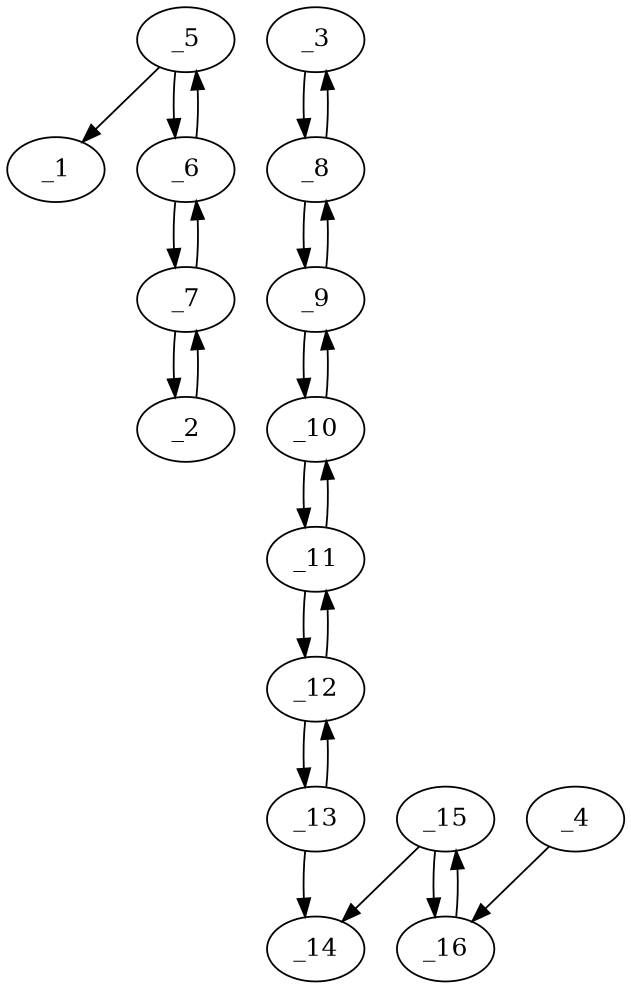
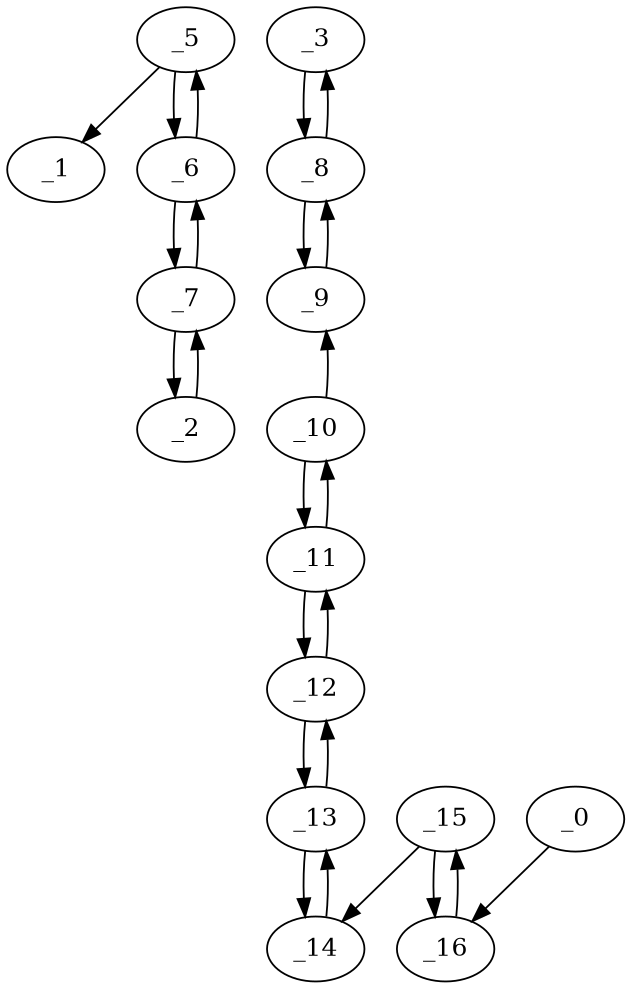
  digraph {
    node [y=114.000000]
    edge [angle=-2.403778 orient=0.447214]
    _1 [x=88.000000 y=93.000000]
    _5 [x=77.000000 y=104.000000]
    _6 [x=58.000000 y=106.000000]
    _7 [x=44.000000]
    _2 [x=30.000000 y=121.000000]
    _3 [x=84.000000 y=148.000000]
    _8 [x=86.000000 y=129.000000]
    _9 [x=97.000000 y=120.000000]
    _10 [x=112.000000]
-   _4 [x=207.000000 y=161.000000]
+   _4 [x=207.000000 y=161.000000 label=_0]
    _16 [x=196.000000 y=151.000000]
    _15 [x=184.000000 y=143.000000]
    _14 [x=166.000000 y=140.000000]
    _11 [x=129.000000 y=115.000000]
    _12 [x=143.000000 y=122.000000]
    _13 [x=154.000000 y=132.000000]
    _5 -> _1 [angle=-0.785398 orient=-0.707107]
    _5 -> _6 [angle=3.036716 orient=0.104685]
    _6 -> _5 [angle=-0.104877 orient=-0.104685]
    _6 -> _7 [angle=2.622447 orient=0.496139]
    _7 -> _6 [angle=-0.519146 orient=-0.496139]
    _7 -> _2 [angle=2.677945]
    _2 -> _7 [angle=-0.463648 orient=-0.447214]
    _3 -> _8 [angle=-1.465919 orient=-0.994505]
    _8 -> _3 [angle=1.675673 orient=0.994505]
    _8 -> _9 [angle=-0.685730 orient=-0.633238]
    _9 -> _8 [angle=2.455863 orient=0.633238]
-   _9 -> _10 [angle=-0.380506 orient=-0.371391]
    _10 -> _9 [angle=2.761086 orient=0.371391]
    _10 -> _11 [angle=0.058756 orient=0.058722]
    _4 -> _16 [orient=-0.672673]
    _16 -> _15 [angle=-2.553590 orient=-0.554700]
    _15 -> _16 [angle=0.588003 orient=0.554700]
    _15 -> _14 [angle=-2.976444 orient=-0.164399]
+   _14 -> _13 [angle=-2.553590 orient=-0.554700]
    _11 -> _10 [angle=-3.082837 orient=-0.058722]
    _11 -> _12 [angle=0.463648]
    _12 -> _11 [angle=-2.677945 orient=-0.447214]
    _12 -> _13 [angle=0.737815 orient=0.672673]
    _13 -> _14 [angle=0.588003 orient=0.554700]
    _13 -> _12 [orient=-0.672673]
  }
